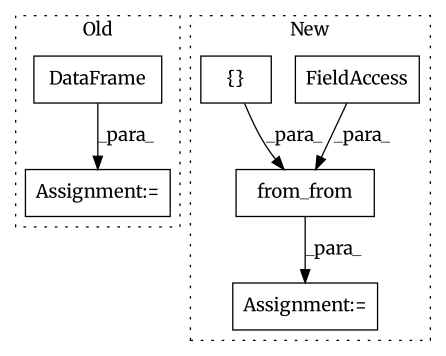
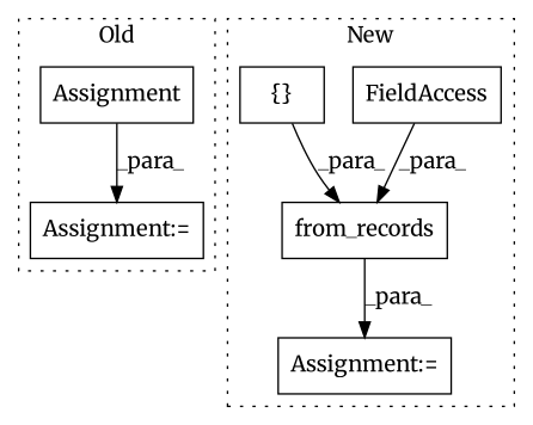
  digraph {
    fontname=Merriweather
    node [a=32 fontname=Merriweather l=1 shape=box]
    edge [fontname=Merriweather]
-   n1 [l="10,1" label=DataFrame s="8558,8612"]
+   n1 [l="10,1" label=Assignment s="8558,8612"]
    n2 [a=7 label="Assignment:=" s=8550]
-   n3 [l="13,1" label=from_from s="8888,8955"]
+   n3 [l="13,1" label=from_records s="8888,8955"]
    n4 [a=22 l=16 label=FieldAccess s=8871]
    n5 [a=4 l="1,1" label="{}" s="8934,8954"]
    n6 [a=7 label="Assignment:=" s=8870]
    subgraph cluster_1 {
      label=Old
      style=dotted
      n1
      n2
    }
    subgraph cluster_2 {
      label=New
      style=dotted
      n3
      n4
      n5
      n6
    }
    n1 -> n2 [label=_para_]
    n3 -> n6 [label=_para_]
    n4 -> n3 [label=_para_]
    n5 -> n3 [label=_para_]
  }
